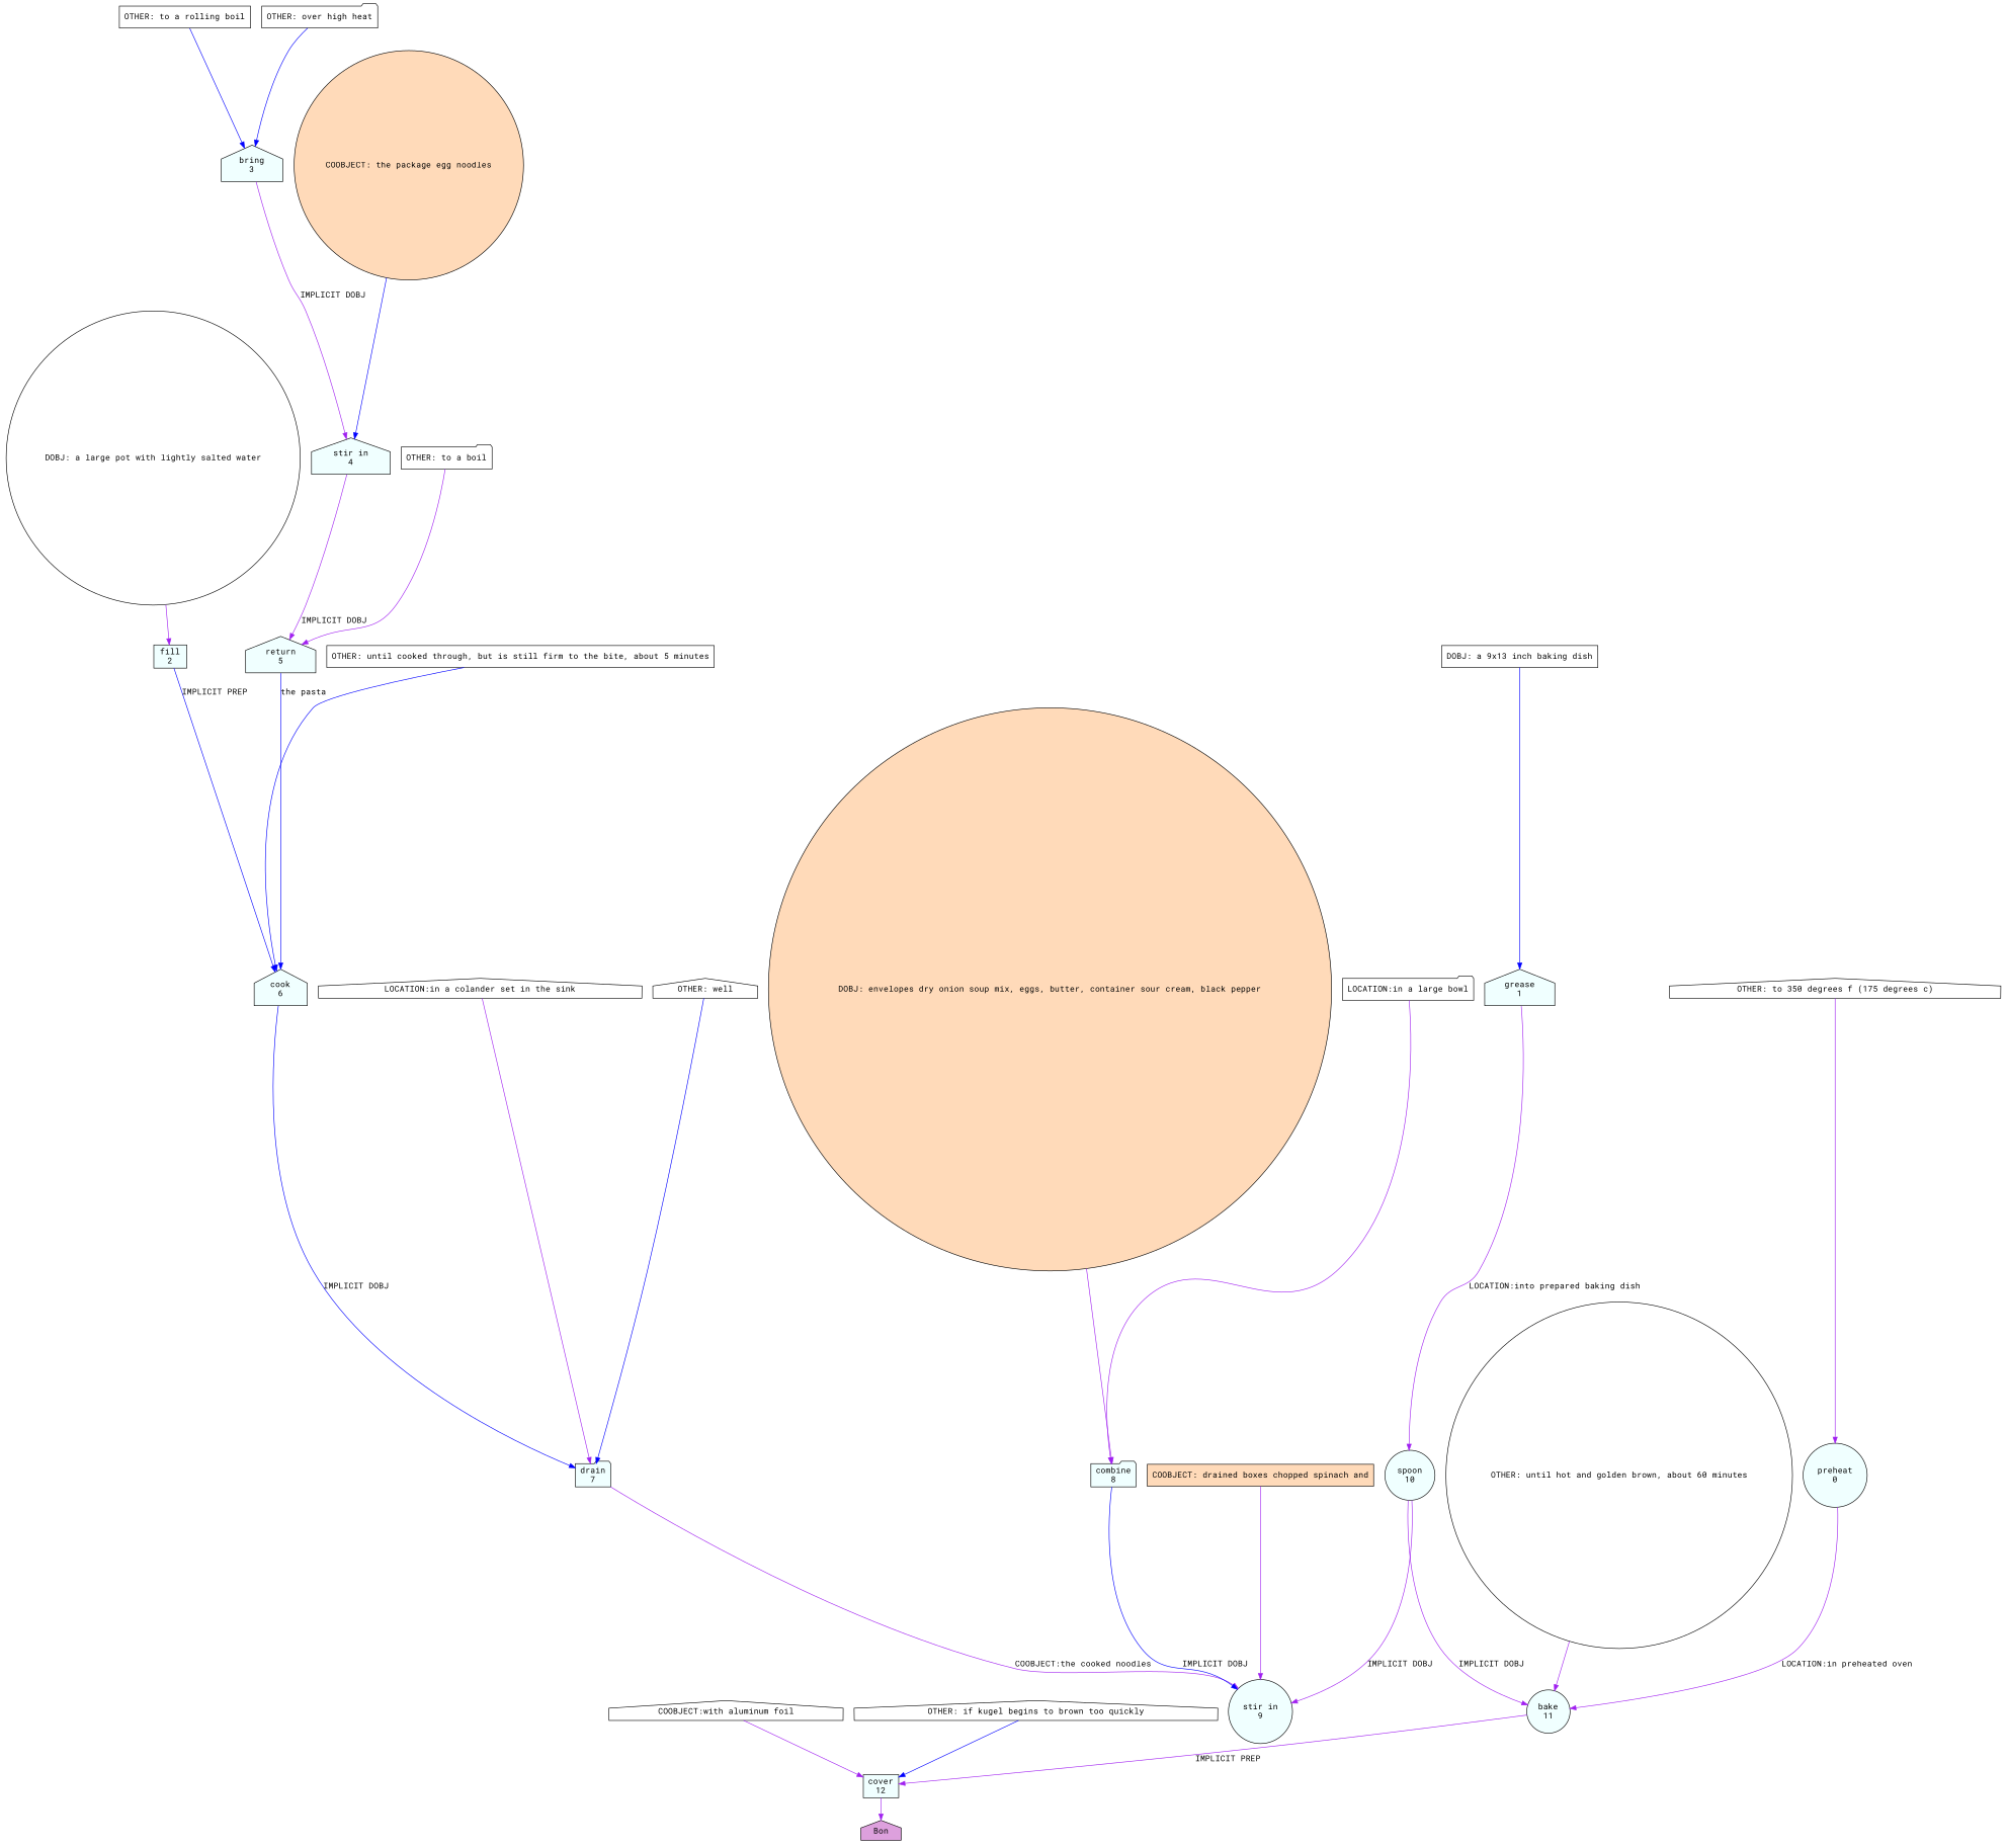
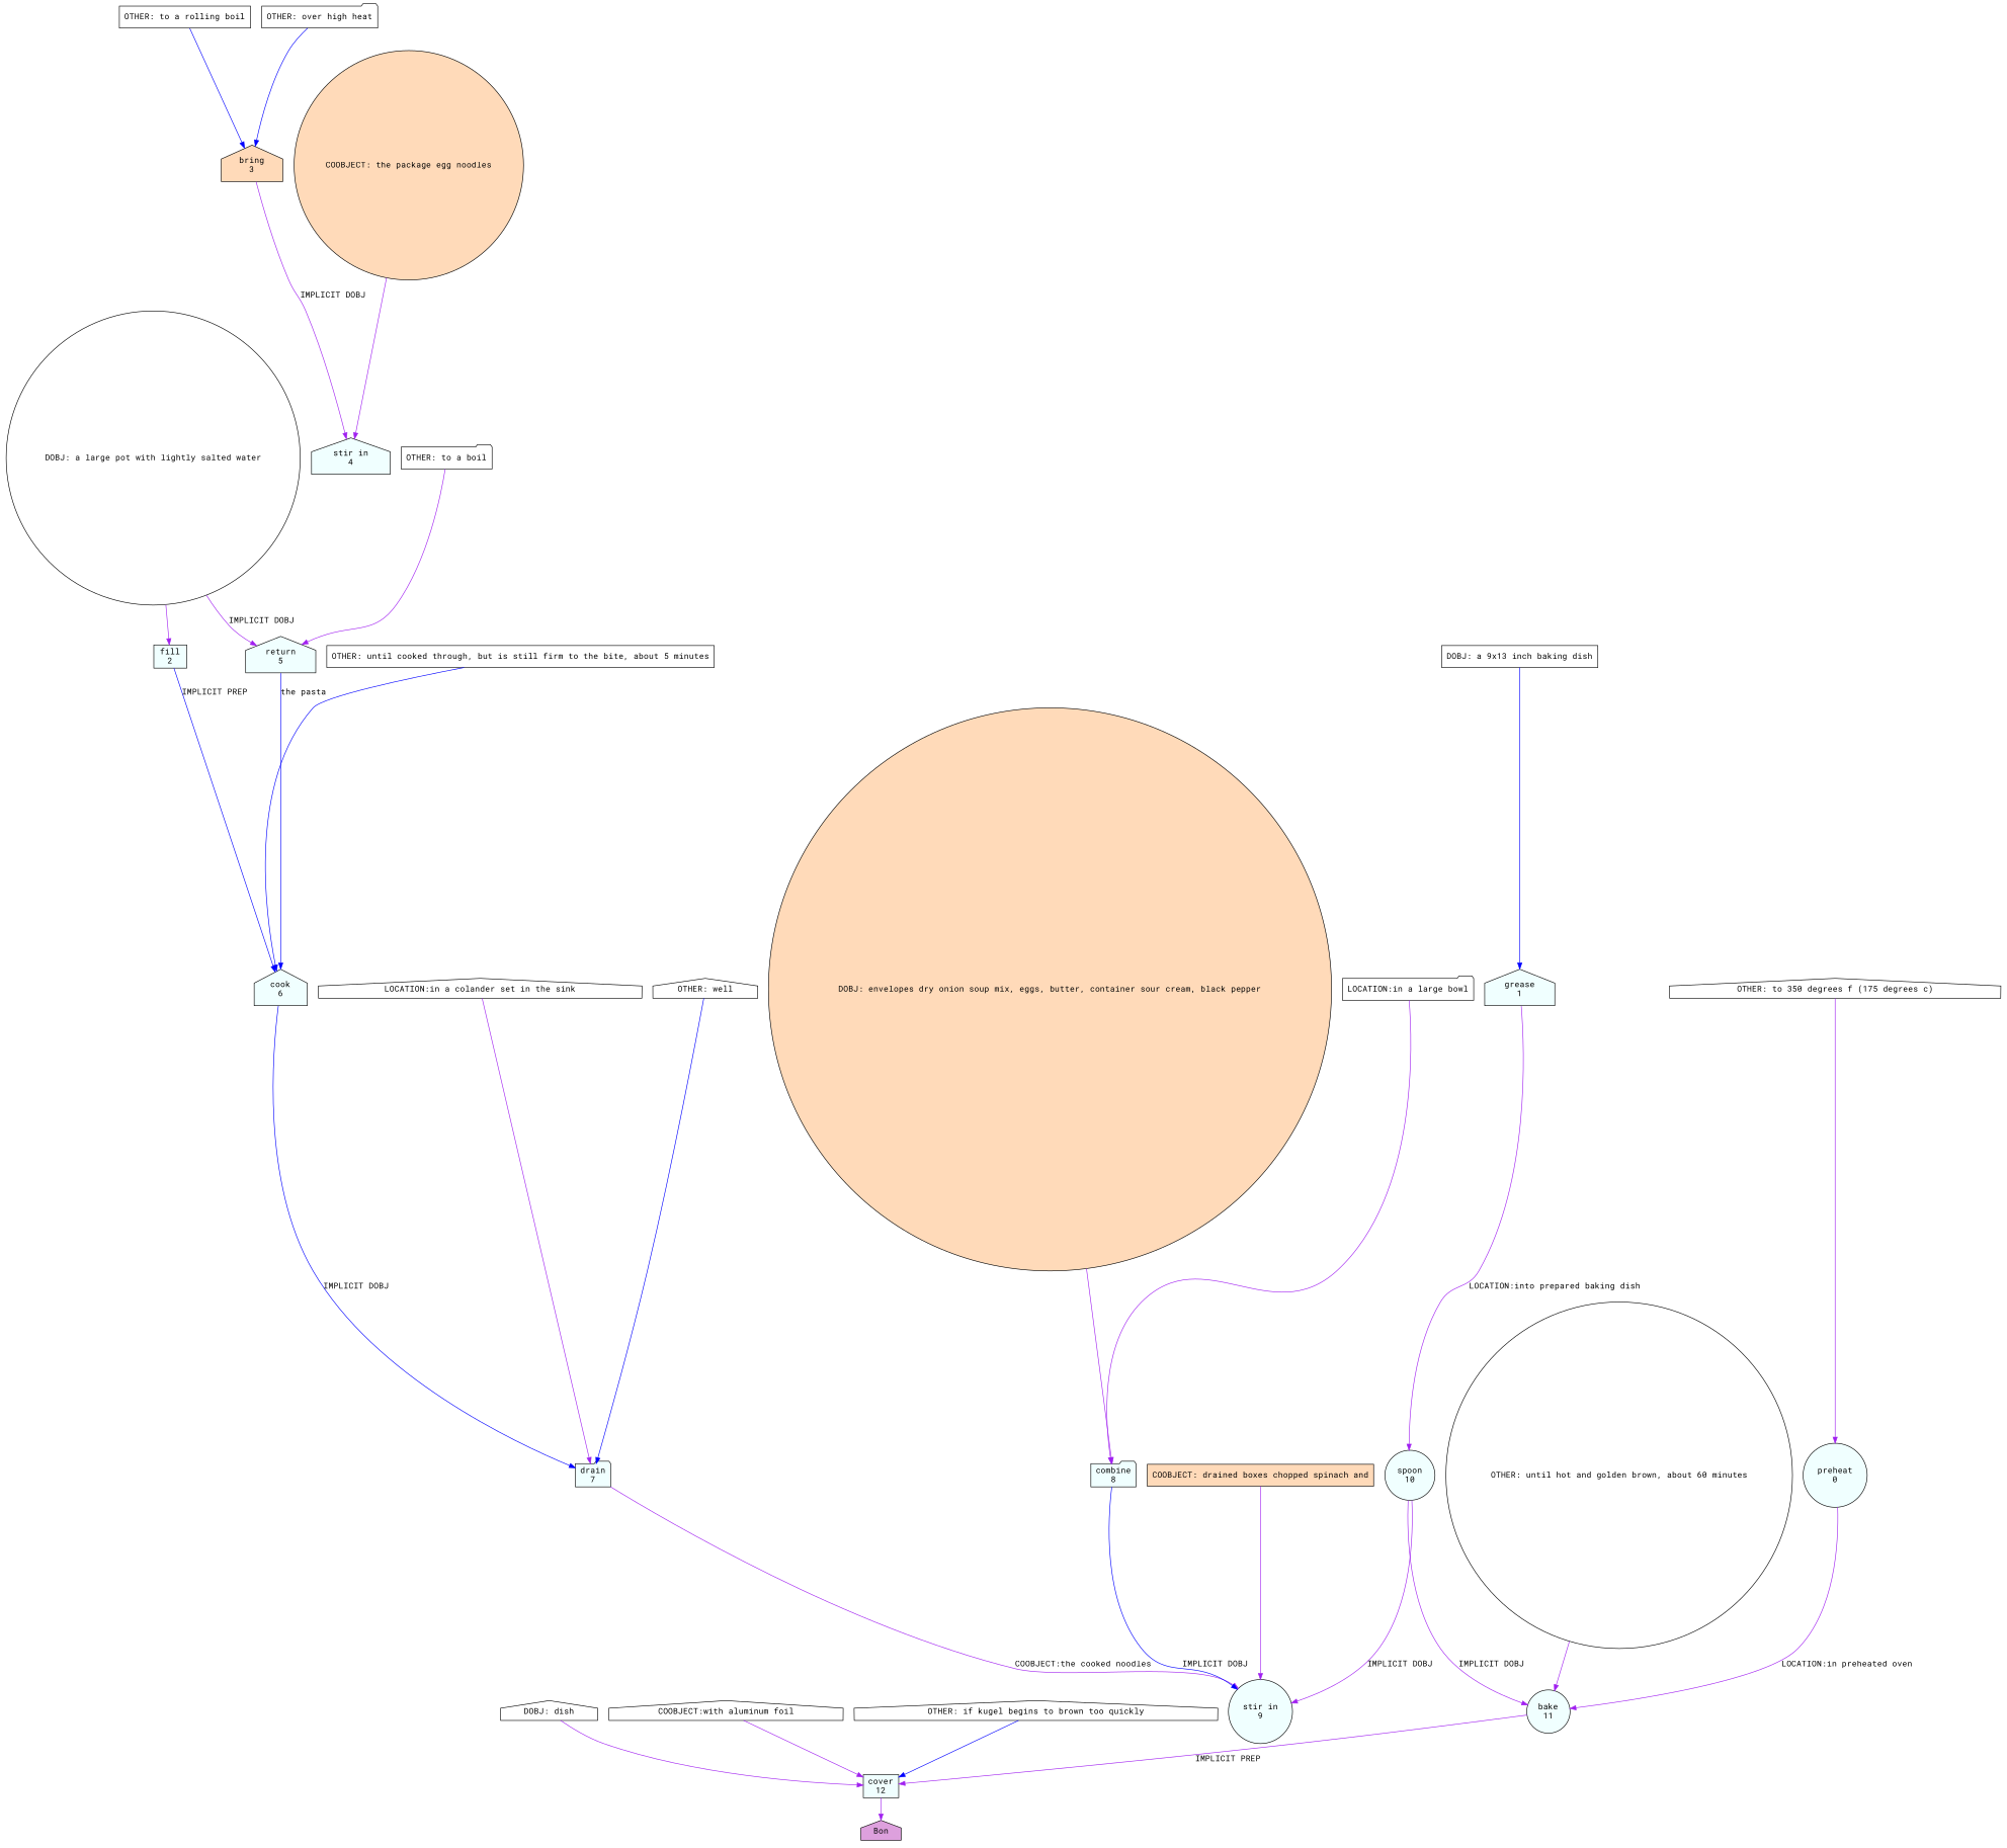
  digraph {
    fontname="Roboto Mono"
    node [fillcolor=white fontname="Roboto Mono" shape=house style=filled]
    edge [color=purple fontname="Roboto Mono"]
    n1 [fillcolor=azure label="preheat\n0" shape=circle]
    n2 [fillcolor=azure label="bake\n11" shape=circle]
    n3 [fillcolor=azure label="cover\n12" shape=box]
    n4 [fillcolor=azure label="grease\n1"]
    n5 [fillcolor=azure label="spoon\n10" shape=circle]
    n6 [fillcolor=azure label="stir in\n9" shape=circle]
    n7 [fillcolor=azure label="fill\n2" shape=box]
    n8 [fillcolor=azure label="cook\n6"]
    n9 [fillcolor=azure label="drain\n7" shape=folder]
-   n10 [fillcolor=azure label="bring\n3"]
+   n10 [fillcolor=peachpuff label="bring\n3"]
    n11 [fillcolor=azure label="stir in\n4"]
    n12 [fillcolor=azure label="return\n5"]
    n13 [fillcolor=azure label="combine\n8" shape=folder]
    n14 [fillcolor=plum label=Bon]
    n15 [label="OTHER: to 350 degrees f (175 degrees c)"]
    n16 [label="DOBJ: a 9x13 inch baking dish" shape=box]
    n17 [label="OTHER: to a rolling boil" shape=box]
    n18 [label="OTHER: over high heat" shape=folder]
    n19 [label="DOBJ: a large pot with lightly salted water" shape=circle]
    n20 [fillcolor=peachpuff label="DOBJ: envelopes dry onion soup mix, eggs, butter, container sour cream, black pepper" shape=circle]
    n21 [label="LOCATION:in a large bowl" shape=folder]
    n22 [fillcolor=peachpuff label="COOBJECT: the package egg noodles" shape=circle]
    n23 [label="OTHER: to a boil" shape=folder]
    n24 [label="OTHER: until cooked through, but is still firm to the bite, about 5 minutes" shape=box]
    n25 [label="LOCATION:in a colander set in the sink"]
    n26 [label="OTHER: well"]
    n27 [fillcolor=peachpuff label="COOBJECT: drained boxes chopped spinach and" shape=box]
    n28 [label="OTHER: until hot and golden brown, about 60 minutes" shape=circle]
+   n29 [label="DOBJ: dish"]
    n30 [label="COOBJECT:with aluminum foil"]
    n31 [label="OTHER: if kugel begins to brown too quickly"]
    n1 -> n2 [label="LOCATION:in preheated oven"]
    n2 -> n3 [label="IMPLICIT PREP"]
    n3 -> n14
    n4 -> n5 [label="LOCATION:into prepared baking dish"]
    n5 -> n2 [label="IMPLICIT DOBJ"]
    n5 -> n6 [label="IMPLICIT DOBJ"]
    n7 -> n8 [color=blue label="IMPLICIT PREP"]
    n8 -> n9 [color=blue label="IMPLICIT DOBJ"]
    n9 -> n6 [label="COOBJECT:the cooked noodles"]
    n10 -> n11 [label="IMPLICIT DOBJ"]
-   n11 -> n12 [label="IMPLICIT DOBJ"]
+   n19 -> n12 [label="IMPLICIT DOBJ"]
    n12 -> n8 [color=blue label="the pasta"]
    n13 -> n6 [color=blue label="IMPLICIT DOBJ"]
    n15 -> n1
    n16 -> n4 [color=blue]
    n17 -> n10 [color=blue]
    n18 -> n10 [color=blue]
    n19 -> n7
    n20 -> n13
    n21 -> n13
-   n22 -> n11 [color=blue]
+   n22 -> n11
    n23 -> n12
    n24 -> n8 [color=blue]
    n25 -> n9
    n26 -> n9 [color=blue]
    n27 -> n6
    n28 -> n2
+   n29 -> n3
    n30 -> n3
    n31 -> n3 [color=blue]
  }
